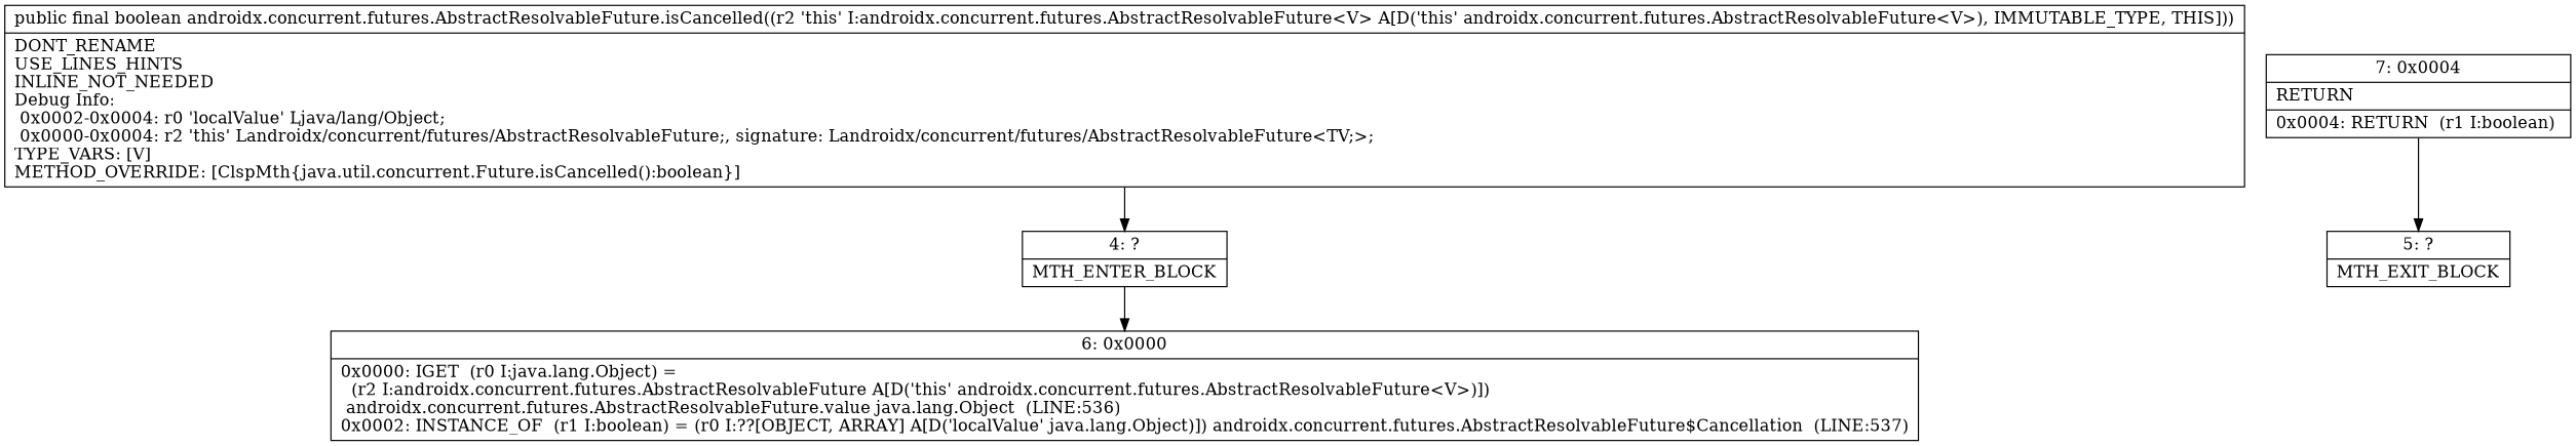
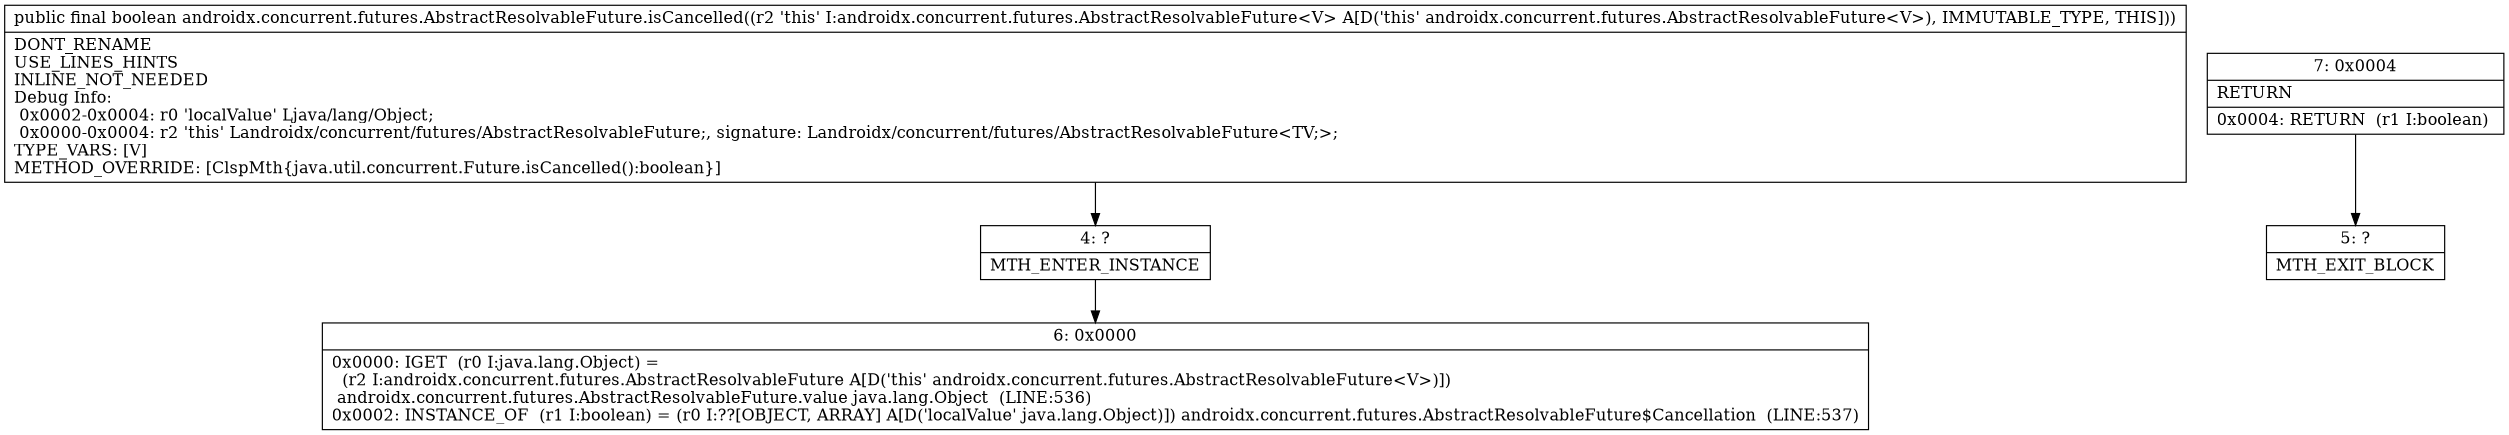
  digraph {
    node [shape=record]
-   n1 [label="{4\:\ ?|MTH_ENTER_BLOCK\l}"]
+   n1 [label="{4\:\ ?|MTH_ENTER_INSTANCE\l}"]
    n2 [label="{6\:\ 0x0000|0x0000: IGET  (r0 I:java.lang.Object) = \l  (r2 I:androidx.concurrent.futures.AbstractResolvableFuture A[D('this' androidx.concurrent.futures.AbstractResolvableFuture\<V\>)])\l androidx.concurrent.futures.AbstractResolvableFuture.value java.lang.Object  (LINE:536)\l0x0002: INSTANCE_OF  (r1 I:boolean) = (r0 I:??[OBJECT, ARRAY] A[D('localValue' java.lang.Object)]) androidx.concurrent.futures.AbstractResolvableFuture$Cancellation  (LINE:537)\l}"]
    n3 [label="{7\:\ 0x0004|RETURN\l|0x0004: RETURN  (r1 I:boolean) \l}"]
    n4 [label="{5\:\ ?|MTH_EXIT_BLOCK\l}"]
    n5 [label="{public final boolean androidx.concurrent.futures.AbstractResolvableFuture.isCancelled((r2 'this' I:androidx.concurrent.futures.AbstractResolvableFuture\<V\> A[D('this' androidx.concurrent.futures.AbstractResolvableFuture\<V\>), IMMUTABLE_TYPE, THIS]))  | DONT_RENAME\lUSE_LINES_HINTS\lINLINE_NOT_NEEDED\lDebug Info:\l  0x0002\-0x0004: r0 'localValue' Ljava\/lang\/Object;\l  0x0000\-0x0004: r2 'this' Landroidx\/concurrent\/futures\/AbstractResolvableFuture;, signature: Landroidx\/concurrent\/futures\/AbstractResolvableFuture\<TV;\>;\lTYPE_VARS: [V]\lMETHOD_OVERRIDE: [ClspMth\{java.util.concurrent.Future.isCancelled():boolean\}]\l}"]
    n1 -> n2
    n3 -> n4
    n5 -> n1
  }
